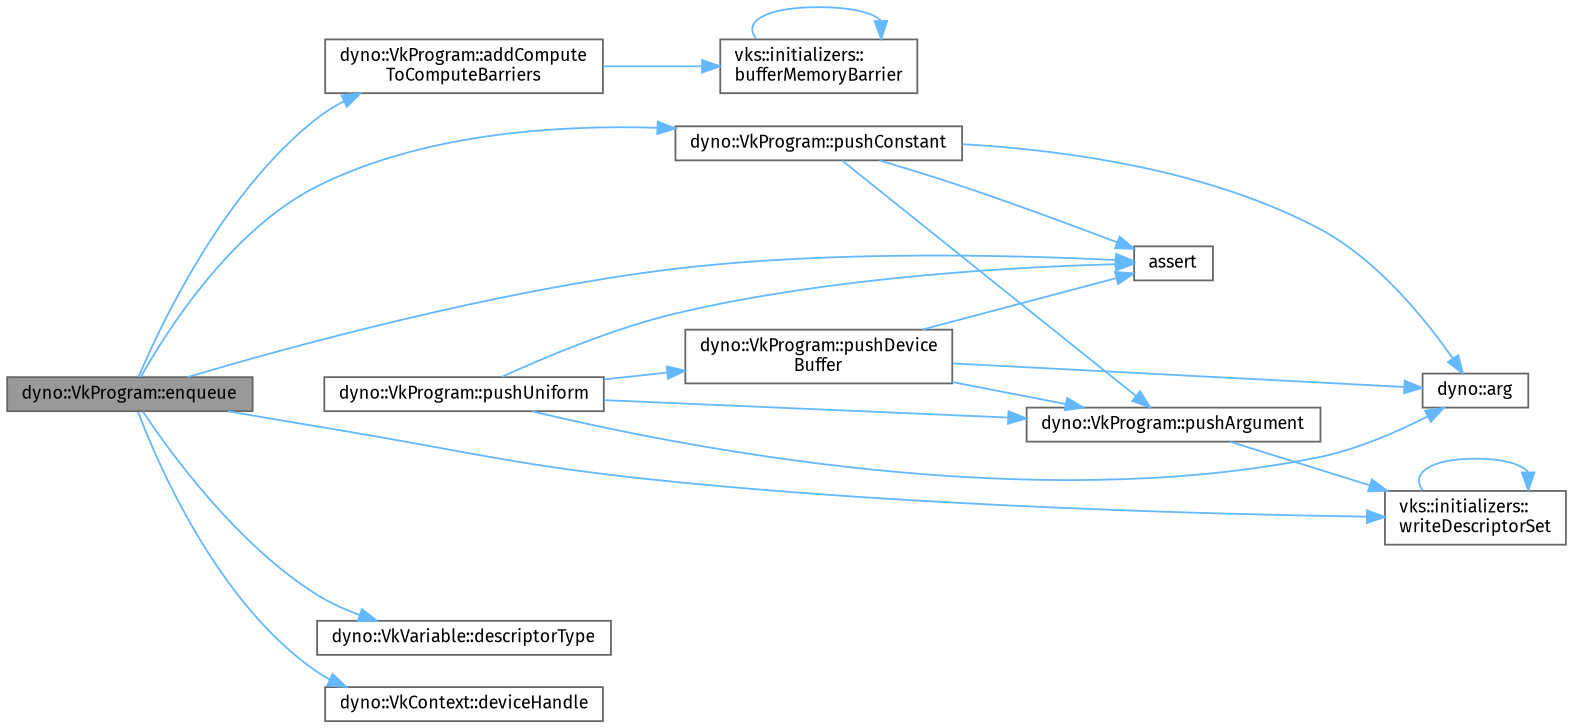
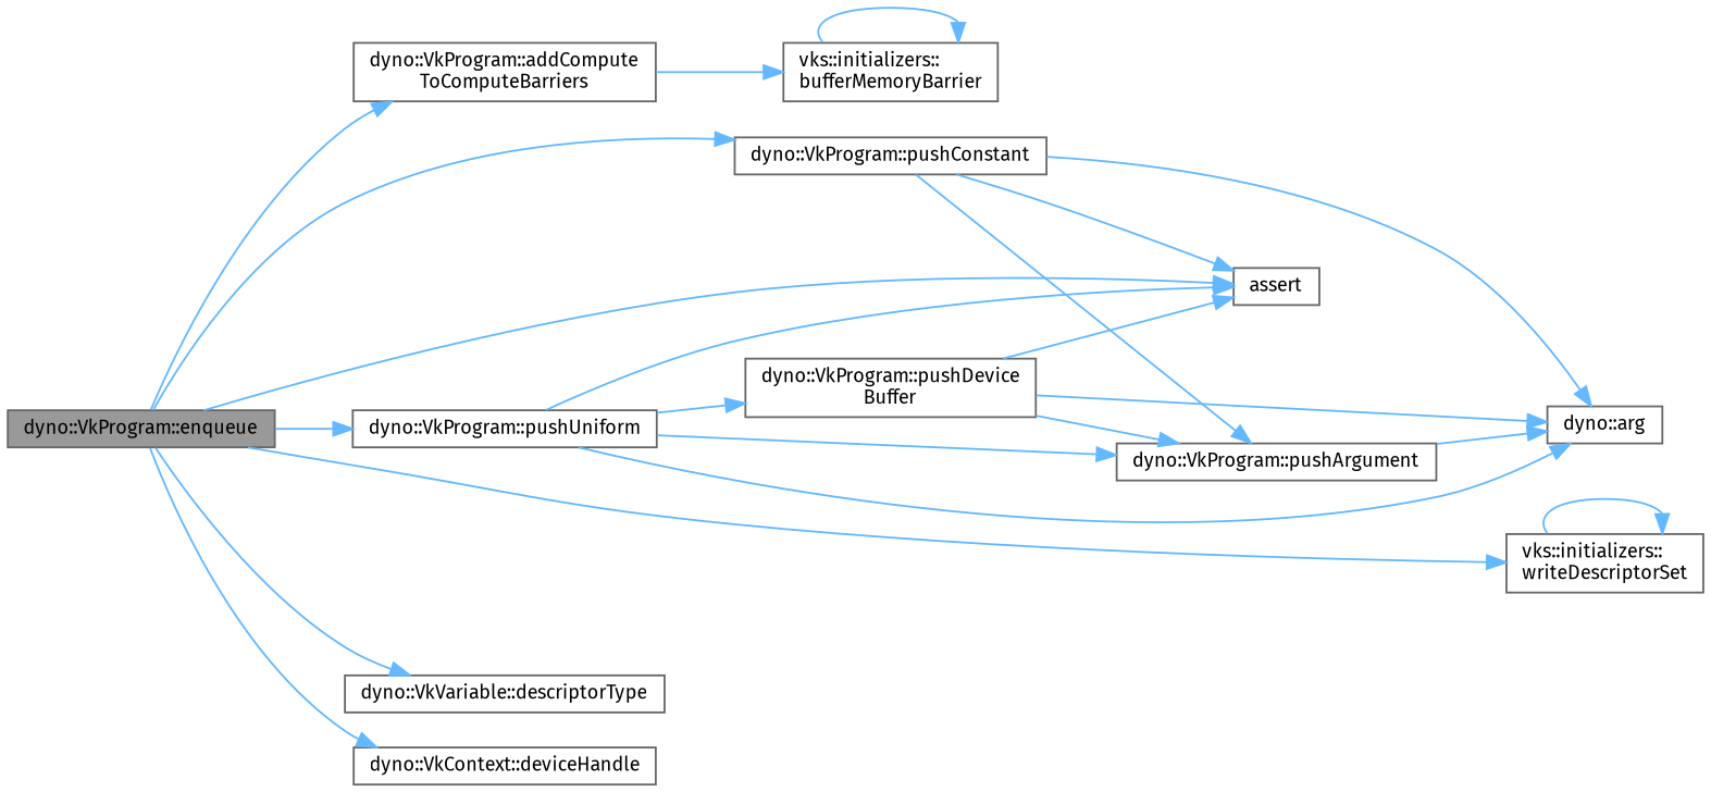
  digraph {
    fontname="Fira Sans"
    rankdir=LR
    node [color=grey40 fillcolor=white fontname="Fira Sans" fontsize=10 shape=box style=filled]
    edge [color=steelblue1 fontname="Fira Sans" fontsize=10 labelfontname=Helvetica labelfontsize=10 style=solid]
    n1 [color=gray40 fillcolor=grey60 fontcolor=black height=0.2 label="dyno::VkProgram::enqueue" width=0.4]
    n2 [height=0.2 label="dyno::VkProgram::addCompute\lToComputeBarriers" width=0.4]
    n3 [height=0.2 label=assert width=0.4]
    n4 [height=0.2 label="dyno::VkVariable::descriptorType" width=0.4]
    n5 [height=0.2 label="dyno::VkContext::deviceHandle" width=0.4]
    n6 [height=0.2 label="dyno::VkProgram::pushConstant" width=0.4]
    n7 [height=0.2 label="dyno::VkProgram::pushUniform" width=0.4]
    n8 [height=0.2 label="vks::initializers::\lwriteDescriptorSet" width=0.4]
    n9 [height=0.2 label="vks::initializers::\lbufferMemoryBarrier" width=0.4]
    n10 [height=0.2 label="dyno::arg" width=0.4]
    n11 [height=0.2 label="dyno::VkProgram::pushArgument" width=0.4]
    n12 [height=0.2 label="dyno::VkProgram::pushDevice\lBuffer" width=0.4]
    n1 -> n2
    n1 -> n3
    n1 -> n4
    n1 -> n5
    n1 -> n6
+   n1 -> n7
    n1 -> n8
    n2 -> n9
    n6 -> n3
    n6 -> n10
    n6 -> n11
    n7 -> n3
    n7 -> n10
    n7 -> n11
    n7 -> n12
    n8 -> n8
    n9 -> n9
-   n11 -> n8
+   n11 -> n10
    n12 -> n3
    n12 -> n10
    n12 -> n11
  }
